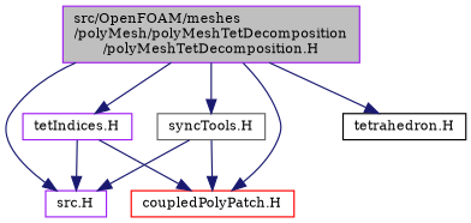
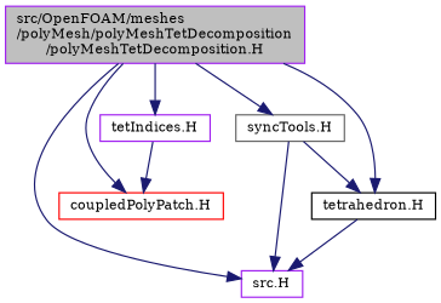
  digraph {
    fontname="DejaVu Serif"
    node [color=purple fontname="DejaVu Serif" fontsize=10 shape=record]
    edge [color=midnightblue fontname="DejaVu Serif" fontsize=10 labelfontname=Helvetica labelfontsize=10 style=solid]
    n1 [fillcolor=grey75 fontcolor=black height=0.2 label="src/OpenFOAM/meshes\l/polyMesh/polyMeshTetDecomposition\l/polyMeshTetDecomposition.H" style=filled width=0.4]
    n2 [height=0.2 label="src.H" width=0.4]
    n3 [color=red height=0.2 label="coupledPolyPatch.H" width=0.4]
    n4 [color=gray40 height=0.2 label="syncTools.H" width=0.4]
    n5 [color=black height=0.2 label="tetrahedron.H" width=0.4]
    n6 [height=0.2 label="tetIndices.H" width=0.4]
    n1 -> n2
    n1 -> n3
    n1 -> n4
    n1 -> n5
    n1 -> n6
    n4 -> n2
-   n4 -> n3
-   n6 -> n2
+   n4 -> n5
+   n5 -> n2
    n6 -> n3
  }
